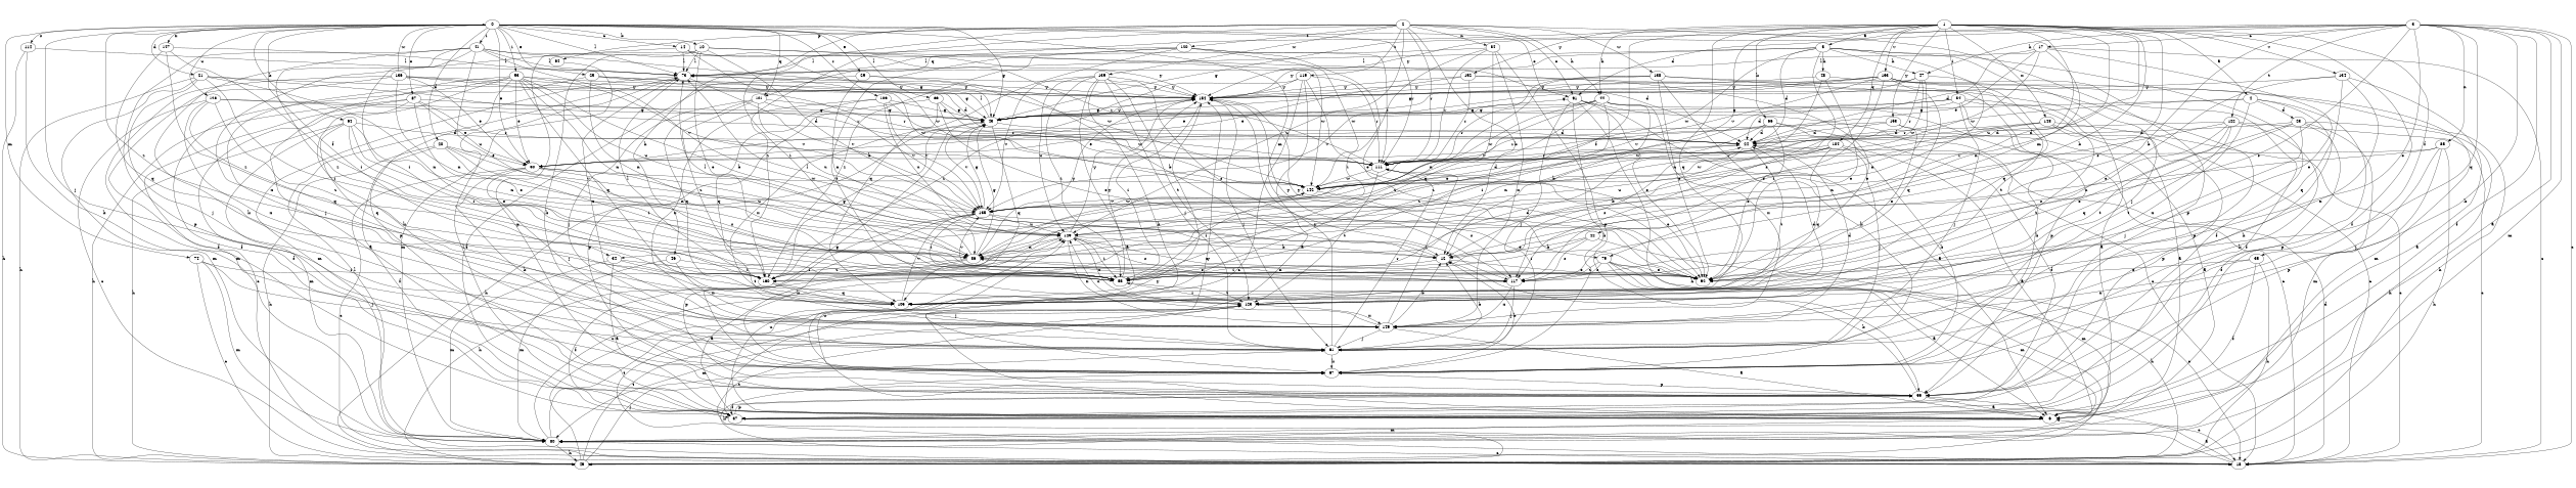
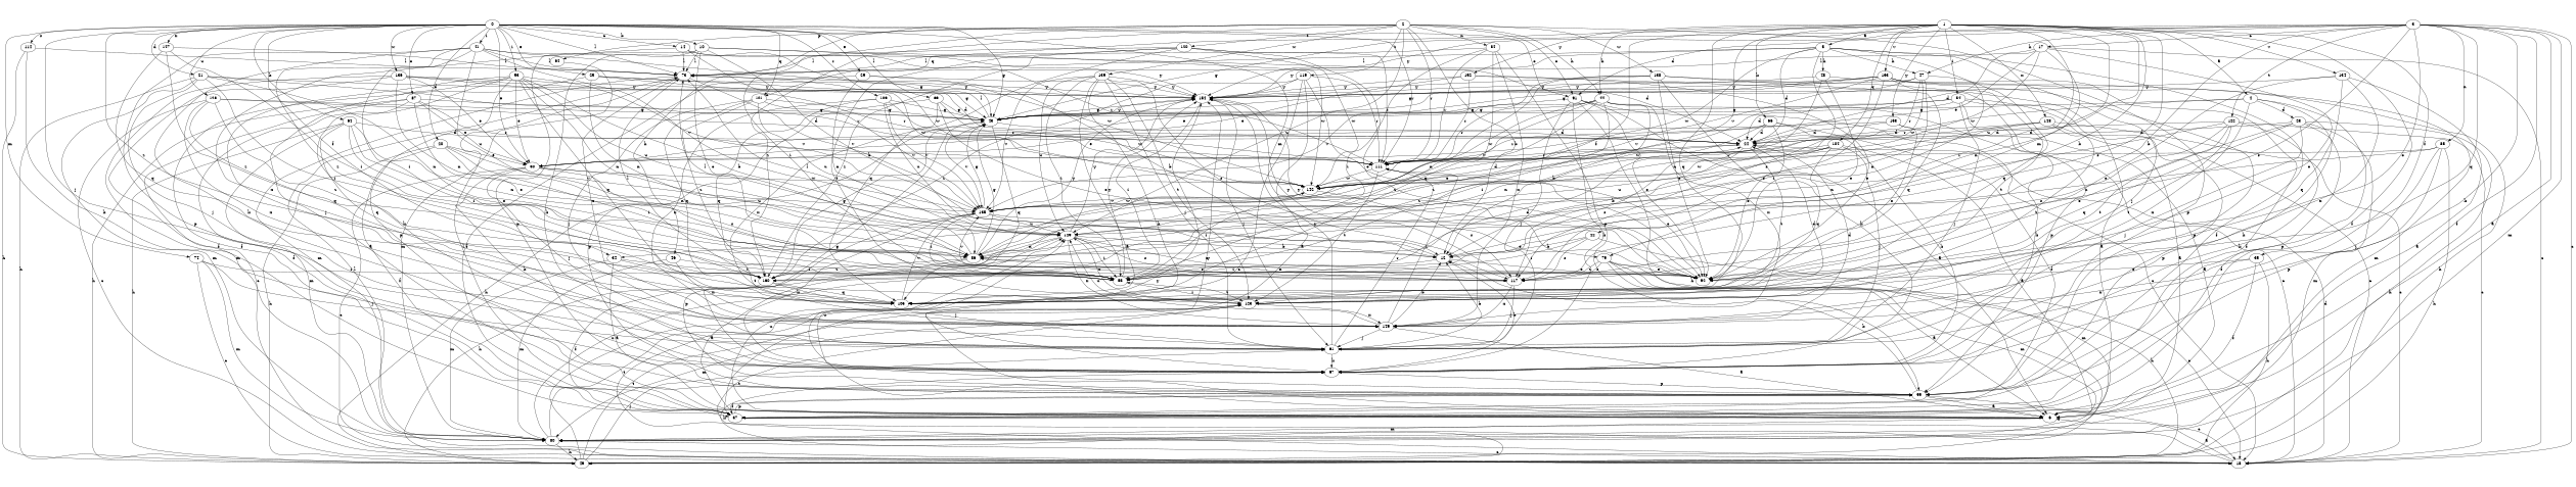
  strict digraph {
    0
    10
    14
    20
    21
    25
    29
    30
    34
    43
    n11 [label=41]
    53
    61
    64
    69
    73
    74
    79
    87
    91
    101
    109
    111
    114
    128
    136
    147
    160
    12
    99
    67
    92
    154
    142
    149
    37
    135
    55
    86
    49
    80
    117
    129
    18
    6
    123
    105
    24
    1
    4
    5
    22
    35
    44
    54
    66
    104
    133
    134
    148
    152
    153
    23
    47
    48
    2
    46
    84
    94
    119
    120
    138
    139
    3
    17
    85
    122
    0 -> 10 [label=b]
    0 -> 14 [label=c]
    0 -> 20 [label=d]
    0 -> 21 [label=d]
    0 -> 25 [label=e]
    0 -> 29 [label=e]
    0 -> 30 [label=e]
    0 -> 34 [label=f]
    0 -> 43 [label=g]
    0 -> n11 [label=i]
    0 -> 53 [label=i]
    0 -> 61 [label=j]
    0 -> 64 [label=k]
    0 -> 69 [label=l]
    0 -> 73 [label=l]
    0 -> 74 [label=m]
    0 -> 79 [label=m]
    0 -> 87 [label=o]
    0 -> 91 [label=o]
    0 -> 101 [label=q]
    0 -> 109 [label=r]
    0 -> 111 [label=r]
    0 -> 114 [label=s]
    0 -> 128 [label=u]
-   136 -> 0 [label=w]
+   0 -> 136 [label=w]
    0 -> 147 [label=x]
    0 -> 160 [label=z]
    10 -> 73 [label=l]
    10 -> 12 [label=b]
    10 -> 99 [label=p]
    10 -> 67 [label=k]
    10 -> 92 [label=o]
    10 -> 154 [label=y]
    10 -> 142 [label=w]
    14 -> 43 [label=g]
    14 -> 73 [label=l]
    14 -> 111 [label=r]
    14 -> 142 [label=w]
    14 -> 149 [label=x]
    20 -> 30 [label=e]
    20 -> 37 [label=f]
    20 -> 135 [label=v]
    20 -> 55 [label=i]
    20 -> 86 [label=n]
    20 -> 49 [label=h]
    21 -> 61 [label=j]
    21 -> 111 [label=r]
    21 -> 154 [label=y]
    21 -> 55 [label=i]
    21 -> 86 [label=n]
    21 -> 49 [label=h]
    21 -> 80 [label=m]
    25 -> 43 [label=g]
    25 -> 154 [label=y]
    25 -> 142 [label=w]
    25 -> 37 [label=f]
    25 -> 86 [label=n]
    29 -> 12 [label=b]
    29 -> 154 [label=y]
    29 -> 37 [label=f]
    29 -> 86 [label=n]
    30 -> 61 [label=j]
    30 -> 67 [label=k]
    30 -> 142 [label=w]
    30 -> 117 [label=s]
    30 -> 129 [label=u]
    30 -> 18 [label=c]
    34 -> 55 [label=i]
    34 -> 80 [label=m]
    34 -> 6 [label=a]
    34 -> 123 [label=t]
    43 -> 73 [label=l]
    43 -> 154 [label=y]
    43 -> 135 [label=v]
    43 -> 49 [label=h]
    43 -> 105 [label=q]
    43 -> 24 [label=d]
    n11 -> 73 [label=l]
    n11 -> 160 [label=z]
    n11 -> 99 [label=p]
    n11 -> 67 [label=k]
    n11 -> 142 [label=w]
    n11 -> 135 [label=v]
    n11 -> 55 [label=i]
    n11 -> 129 [label=u]
    n11 -> 24 [label=d]
    53 -> 30 [label=e]
    53 -> 61 [label=j]
    53 -> 12 [label=b]
    53 -> 99 [label=p]
    53 -> 67 [label=k]
-   53 -> 154 [label=y]
    53 -> 135 [label=v]
    53 -> 86 [label=n]
    53 -> 129 [label=u]
    53 -> 6 [label=a]
    53 -> 105 [label=q]
    61 -> 111 [label=r]
    61 -> 12 [label=b]
    61 -> 67 [label=k]
    61 -> 154 [label=y]
    64 -> 92 [label=o]
    64 -> 55 [label=i]
    64 -> 86 [label=n]
    64 -> 49 [label=h]
    64 -> 80 [label=m]
    64 -> 105 [label=q]
    64 -> 24 [label=d]
    69 -> 43 [label=g]
    69 -> 99 [label=p]
    69 -> 92 [label=o]
    69 -> 142 [label=w]
    69 -> 149 [label=x]
    73 -> 154 [label=y]
    73 -> 149 [label=x]
    73 -> 135 [label=v]
    73 -> 80 [label=m]
    74 -> 61 [label=j]
    74 -> 55 [label=i]
    74 -> 80 [label=m]
    74 -> 18 [label=c]
    79 -> 160 [label=z]
    79 -> 92 [label=o]
    79 -> 49 [label=h]
    79 -> 80 [label=m]
    79 -> 117 [label=s]
    79 -> 18 [label=c]
    79 -> 6 [label=a]
    87 -> 30 [label=e]
    87 -> 43 [label=g]
    87 -> 111 [label=r]
    87 -> 92 [label=o]
    87 -> 37 [label=f]
    87 -> 49 [label=h]
    87 -> 18 [label=c]
    91 -> 43 [label=g]
    91 -> 61 [label=j]
    91 -> 67 [label=k]
    91 -> 92 [label=o]
    91 -> 49 [label=h]
    91 -> 18 [label=c]
    91 -> 6 [label=a]
    101 -> 43 [label=g]
    101 -> 61 [label=j]
    101 -> 160 [label=z]
    101 -> 135 [label=v]
    101 -> 129 [label=u]
    101 -> 105 [label=q]
    109 -> 43 [label=g]
    109 -> 111 [label=r]
    109 -> 149 [label=x]
    109 -> 135 [label=v]
    109 -> 129 [label=u]
    109 -> 105 [label=q]
    111 -> 92 [label=o]
    111 -> 142 [label=w]
    111 -> 123 [label=t]
    114 -> 73 [label=l]
    114 -> 67 [label=k]
    114 -> 49 [label=h]
    128 -> 43 [label=g]
    128 -> 160 [label=z]
    128 -> 149 [label=x]
    128 -> 18 [label=c]
    128 -> 105 [label=q]
    128 -> 24 [label=d]
    136 -> 30 [label=e]
    136 -> 111 [label=r]
    136 -> 154 [label=y]
    136 -> 37 [label=f]
    136 -> 86 [label=n]
    136 -> 80 [label=m]
    136 -> 24 [label=d]
    147 -> 73 [label=l]
    147 -> 160 [label=z]
    147 -> 55 [label=i]
    147 -> 105 [label=q]
    160 -> 43 [label=g]
    160 -> 61 [label=j]
    160 -> 73 [label=l]
    160 -> 37 [label=f]
    160 -> 105 [label=q]
    12 -> 73 [label=l]
    12 -> 92 [label=o]
    12 -> 55 [label=i]
    99 -> 12 [label=b]
    99 -> 37 [label=f]
    99 -> 129 [label=u]
    99 -> 18 [label=c]
    99 -> 6 [label=a]
    67 -> 43 [label=g]
    67 -> 12 [label=b]
    67 -> 99 [label=p]
    92 -> 154 [label=y]
    154 -> 43 [label=g]
    154 -> 61 [label=j]
    154 -> 55 [label=i]
    142 -> 135 [label=v]
    142 -> 55 [label=i]
    142 -> 117 [label=s]
    142 -> 24 [label=d]
    149 -> 61 [label=j]
    149 -> 111 [label=r]
    149 -> 12 [label=b]
    149 -> 129 [label=u]
    149 -> 6 [label=a]
    149 -> 24 [label=d]
    37 -> 99 [label=p]
    37 -> 154 [label=y]
    135 -> 43 [label=g]
    135 -> 99 [label=p]
    135 -> 67 [label=k]
    135 -> 92 [label=o]
    135 -> 142 [label=w]
    135 -> 55 [label=i]
    135 -> 129 [label=u]
    55 -> 154 [label=y]
    55 -> 123 [label=t]
    55 -> 24 [label=d]
    86 -> 43 [label=g]
    86 -> 73 [label=l]
    86 -> 160 [label=z]
    86 -> 154 [label=y]
    86 -> 117 [label=s]
    86 -> 6 [label=a]
    49 -> 61 [label=j]
    49 -> 67 [label=k]
    49 -> 154 [label=y]
    49 -> 123 [label=t]
    80 -> 49 [label=h]
    80 -> 129 [label=u]
    80 -> 18 [label=c]
    80 -> 123 [label=t]
    117 -> 61 [label=j]
    117 -> 154 [label=y]
    117 -> 149 [label=x]
    117 -> 135 [label=v]
    117 -> 86 [label=n]
    129 -> 12 [label=b]
    129 -> 92 [label=o]
    129 -> 154 [label=y]
    129 -> 149 [label=x]
    129 -> 55 [label=i]
    129 -> 86 [label=n]
    129 -> 49 [label=h]
    129 -> 117 [label=s]
    18 -> 73 [label=l]
    18 -> 6 [label=a]
    18 -> 123 [label=t]
    18 -> 24 [label=d]
    6 -> 73 [label=l]
    6 -> 80 [label=m]
    6 -> 129 [label=u]
    123 -> 149 [label=x]
    123 -> 55 [label=i]
    123 -> 80 [label=m]
    123 -> 129 [label=u]
    123 -> 24 [label=d]
    105 -> 135 [label=v]
    24 -> 111 [label=r]
    24 -> 117 [label=s]
    24 -> 123 [label=t]
    1 -> 34 [label=f]
    1 -> 79 [label=m]
    1 -> 101 [label=q]
    1 -> 12 [label=b]
    1 -> 37 [label=f]
    1 -> 135 [label=v]
    1 -> 117 [label=s]
    1 -> 129 [label=u]
    1 -> 105 [label=q]
    1 -> 4 [label=a]
    1 -> 5 [label=a]
    1 -> 22 [label=d]
    1 -> 35 [label=f]
    1 -> 44 [label=h]
    1 -> 54 [label=i]
    1 -> 66 [label=k]
    1 -> 104 [label=q]
    1 -> 133 [label=v]
    1 -> 134 [label=v]
    1 -> 148 [label=x]
    1 -> 152 [label=y]
    1 -> 153 [label=y]
    4 -> 43 [label=g]
    4 -> 111 [label=r]
    4 -> 99 [label=p]
    4 -> 67 [label=k]
    4 -> 149 [label=x]
    4 -> 23 [label=d]
    5 -> 61 [label=j]
    5 -> 73 [label=l]
    5 -> 154 [label=y]
    5 -> 142 [label=w]
    5 -> 37 [label=f]
    5 -> 117 [label=s]
    5 -> 105 [label=q]
    5 -> 24 [label=d]
    5 -> 47 [label=h]
    5 -> 48 [label=h]
    22 -> 12 [label=b]
    22 -> 55 [label=i]
    22 -> 80 [label=m]
    22 -> 117 [label=s]
    35 -> 92 [label=o]
    35 -> 149 [label=x]
    35 -> 37 [label=f]
    35 -> 49 [label=h]
    44 -> 43 [label=g]
    44 -> 111 [label=r]
    44 -> 160 [label=z]
    44 -> 12 [label=b]
    44 -> 142 [label=w]
    44 -> 149 [label=x]
    44 -> 135 [label=v]
    44 -> 55 [label=i]
    44 -> 18 [label=c]
    54 -> 43 [label=g]
    54 -> 61 [label=j]
    54 -> 160 [label=z]
    54 -> 67 [label=k]
    54 -> 18 [label=c]
    54 -> 6 [label=a]
    54 -> 24 [label=d]
    66 -> 111 [label=r]
    66 -> 160 [label=z]
    66 -> 67 [label=k]
    66 -> 92 [label=o]
    66 -> 37 [label=f]
    66 -> 24 [label=d]
    104 -> 61 [label=j]
    104 -> 111 [label=r]
    104 -> 12 [label=b]
    104 -> 142 [label=w]
    104 -> 129 [label=u]
    104 -> 6 [label=a]
    104 -> 105 [label=q]
    133 -> 30 [label=e]
    133 -> 43 [label=g]
    133 -> 99 [label=p]
    133 -> 154 [label=y]
    133 -> 37 [label=f]
    133 -> 135 [label=v]
    133 -> 80 [label=m]
    133 -> 117 [label=s]
    133 -> 123 [label=t]
    134 -> 92 [label=o]
    134 -> 154 [label=y]
    134 -> 149 [label=x]
    134 -> 6 [label=a]
    134 -> 105 [label=q]
    148 -> 99 [label=p]
    148 -> 142 [label=w]
    148 -> 86 [label=n]
    148 -> 18 [label=c]
    148 -> 123 [label=t]
    148 -> 24 [label=d]
    152 -> 30 [label=e]
    152 -> 111 [label=r]
    152 -> 92 [label=o]
    152 -> 154 [label=y]
    152 -> 105 [label=q]
    153 -> 30 [label=e]
    153 -> 92 [label=o]
    153 -> 6 [label=a]
    153 -> 24 [label=d]
    23 -> 61 [label=j]
    23 -> 37 [label=f]
    23 -> 49 [label=h]
    23 -> 80 [label=m]
    23 -> 123 [label=t]
    23 -> 105 [label=q]
    23 -> 24 [label=d]
    47 -> 43 [label=g]
    47 -> 111 [label=r]
    47 -> 154 [label=y]
    47 -> 142 [label=w]
    47 -> 55 [label=i]
    47 -> 86 [label=n]
    48 -> 92 [label=o]
    48 -> 154 [label=y]
    48 -> 86 [label=n]
    48 -> 49 [label=h]
    2 -> 91 [label=o]
    2 -> 111 [label=r]
    2 -> 160 [label=z]
    2 -> 12 [label=b]
    2 -> 99 [label=p]
    2 -> 55 [label=i]
    2 -> 129 [label=u]
    2 -> 44 [label=h]
    2 -> 46 [label=h]
    2 -> 84 [label=n]
    2 -> 94 [label=p]
    2 -> 119 [label=t]
    2 -> 120 [label=t]
    2 -> 138 [label=w]
    2 -> 139 [label=w]
    46 -> 149 [label=x]
    46 -> 55 [label=i]
    46 -> 80 [label=m]
    84 -> 73 [label=l]
    84 -> 111 [label=r]
    84 -> 99 [label=p]
    84 -> 149 [label=x]
    84 -> 55 [label=i]
    84 -> 105 [label=q]
    94 -> 80 [label=m]
    119 -> 111 [label=r]
    119 -> 160 [label=z]
    119 -> 92 [label=o]
    119 -> 154 [label=y]
    119 -> 18 [label=c]
    119 -> 6 [label=a]
    120 -> 73 [label=l]
    120 -> 111 [label=r]
    120 -> 160 [label=z]
    120 -> 92 [label=o]
    120 -> 142 [label=w]
    120 -> 123 [label=t]
    120 -> 105 [label=q]
    138 -> 99 [label=p]
    138 -> 67 [label=k]
    138 -> 92 [label=o]
    138 -> 154 [label=y]
    138 -> 135 [label=v]
    138 -> 86 [label=n]
    138 -> 6 [label=a]
    139 -> 61 [label=j]
    139 -> 67 [label=k]
    139 -> 154 [label=y]
    139 -> 135 [label=v]
    139 -> 55 [label=i]
    139 -> 117 [label=s]
    139 -> 129 [label=u]
    139 -> 6 [label=a]
    139 -> 123 [label=t]
    3 -> 43 [label=g]
    3 -> 91 [label=d]
    3 -> 12 [label=b]
    3 -> 67 [label=k]
    3 -> 92 [label=o]
    3 -> 154 [label=y]
    3 -> 37 [label=f]
    3 -> 80 [label=m]
    3 -> 117 [label=s]
    3 -> 18 [label=c]
    3 -> 6 [label=a]
    3 -> 105 [label=q]
    3 -> 47 [label=h]
    3 -> 17 [label=c]
    3 -> 85 [label=n]
    3 -> 122 [label=t]
    17 -> 30 [label=e]
    17 -> 73 [label=l]
    17 -> 92 [label=o]
    17 -> 142 [label=w]
    17 -> 86 [label=n]
    17 -> 18 [label=c]
    17 -> 24 [label=d]
    85 -> 61 [label=j]
    85 -> 111 [label=r]
    85 -> 99 [label=p]
    85 -> 49 [label=h]
    85 -> 129 [label=u]
    122 -> 67 [label=k]
    122 -> 92 [label=o]
    122 -> 86 [label=n]
    122 -> 117 [label=s]
    122 -> 18 [label=c]
    122 -> 123 [label=t]
    122 -> 24 [label=d]
  }
